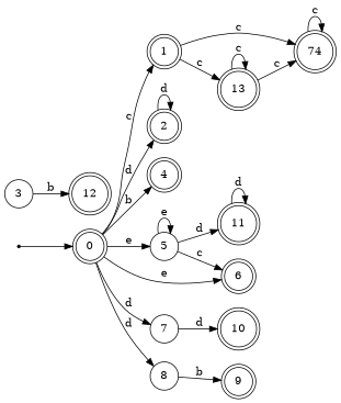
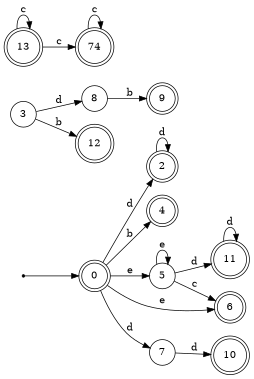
  digraph {
    rankdir=LR
    node [shape=doublecircle]
    dummy0 [shape=point]
    0
-   1
    2
    4
    5 [shape=circle]
    6
    7 [shape=circle]
    8 [shape=circle]
    13
    n11 [label=74]
    3 [shape=circle]
    12
    11
    10
    9
    dummy0 -> 0
-   0 -> 1 [label=c]
    0 -> 2 [label=d]
    0 -> 4 [label=b]
    0 -> 5 [label=e]
    0 -> 6 [label=e]
    0 -> 7 [label=d]
-   0 -> 8 [label=d]
-   1 -> 13 [label=c]
-   1 -> n11 [label=c]
+   3 -> 8 [label=d]
    2 -> 2 [label=d]
    5 -> 5 [label=e]
    5 -> 6 [label=c]
    5 -> 11 [label=d]
    7 -> 10 [label=d]
    8 -> 9 [label=b]
    13 -> 13 [label=c]
    13 -> n11 [label=c]
    n11 -> n11 [label=c]
    3 -> 12 [label=b]
    11 -> 11 [label=d]
  }
